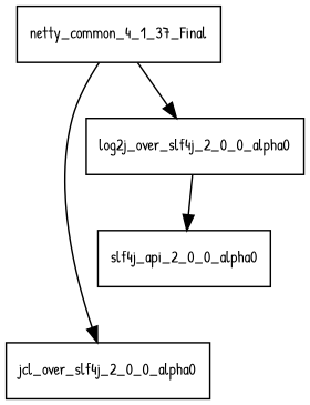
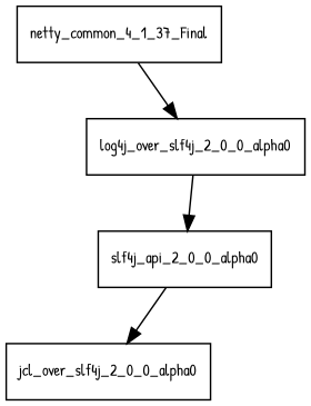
  digraph {
    fontname="Patrick Hand"
    node [fontname="Patrick Hand" fontsize=10.0 shape=box]
    edge [fontname="Patrick Hand"]
    netty_common_4_1_37_Final
    jcl_over_slf4j_2_0_0_alpha0
-   log4j_over_slf4j_2_0_0_alpha0 [label=log2j_over_slf4j_2_0_0_alpha0]
+   log4j_over_slf4j_2_0_0_alpha0
    slf4j_api_2_0_0_alpha0
-   netty_common_4_1_37_Final -> jcl_over_slf4j_2_0_0_alpha0
+   slf4j_api_2_0_0_alpha0 -> jcl_over_slf4j_2_0_0_alpha0
    netty_common_4_1_37_Final -> log4j_over_slf4j_2_0_0_alpha0
    log4j_over_slf4j_2_0_0_alpha0 -> slf4j_api_2_0_0_alpha0
  }
